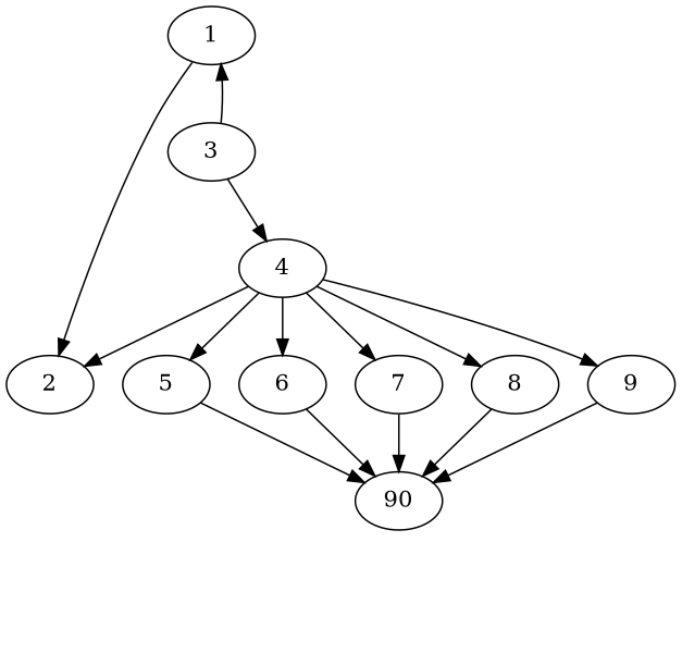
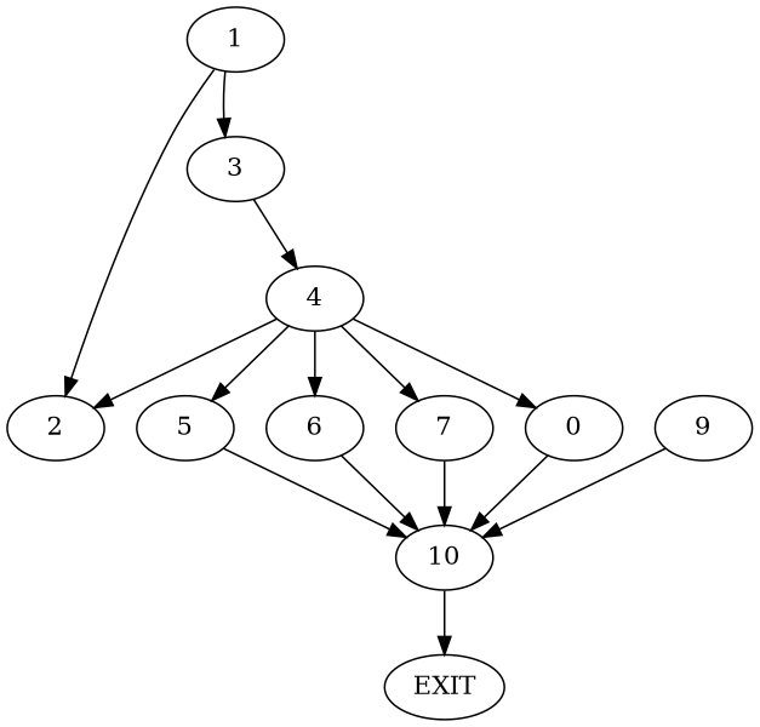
  digraph {
    1
    2
    3
+   n4 [label=EXIT]
    4
    5
    6
    7
-   8
+   8 [label=0]
    9
-   10 [label=90]
+   10
    1 -> 2
-   3 -> 1
+   1 -> 3
    3 -> 4
    4 -> 2
    4 -> 5
    4 -> 6
    4 -> 7
    4 -> 8
-   4 -> 9
    5 -> 10
    6 -> 10
    7 -> 10
    8 -> 10
    9 -> 10
+   10 -> n4
  }
